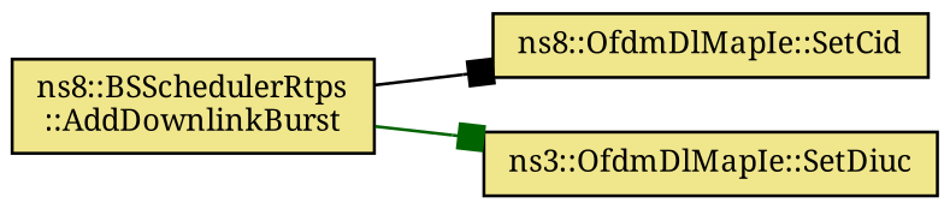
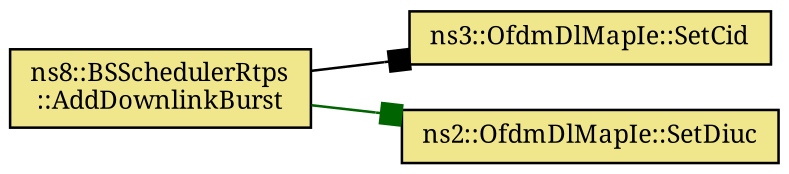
  digraph {
    fontname="Noto Serif"
    rankdir=LR
    node [color=black fillcolor=khaki fontname="Noto Serif" fontsize=10 shape=record style=filled]
    edge [arrowhead=box fontname="Noto Serif" fontsize=10 labelfontname=Helvetica labelfontsize=10 style=solid]
    n1 [fontcolor=black height=0.2 label="ns8::BSSchedulerRtps\l::AddDownlinkBurst" width=0.4]
-   n2 [height=0.2 label="ns8::OfdmDlMapIe::SetCid" width=0.4]
-   n3 [height=0.2 label="ns3::OfdmDlMapIe::SetDiuc" width=0.4]
+   n2 [height=0.2 label="ns3::OfdmDlMapIe::SetCid" width=0.4]
+   n3 [height=0.2 label="ns2::OfdmDlMapIe::SetDiuc" width=0.4]
    n1 -> n2 [color=black]
    n1 -> n3 [color=darkgreen]
  }
